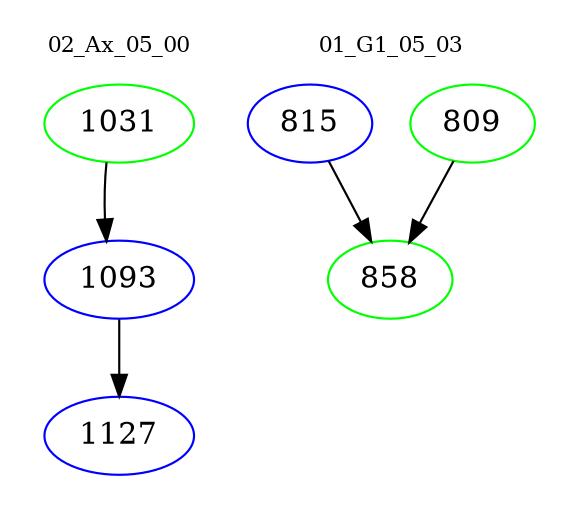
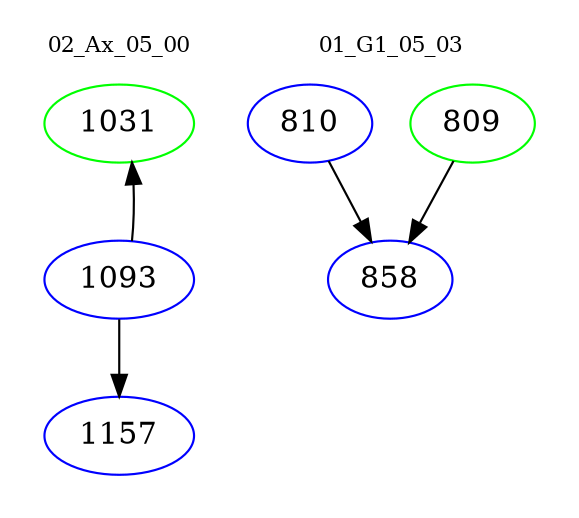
  digraph {
    node [color=blue]
    edge [color=black]
    n1 [color=green label=1031]
    n2 [label=1093]
-   n3 [label=1127]
+   n3 [label=1157]
    n4 [color=green label=809]
-   n5 [label=815]
-   n6 [color=green label=858]
+   n5 [label=810]
+   n6 [label=858]
    subgraph cluster_1 {
      color=white
      fontsize=10
      label="02_Ax_05_00"
      n1
      n2
      n3
    }
    subgraph cluster_2 {
      color=white
      fontsize=10
      label="01_G1_05_03"
      n4
      n5
      n6
    }
-   n1 -> n2
+   n2 -> n1
    n2 -> n3
    n4 -> n6
    n5 -> n6
  }
